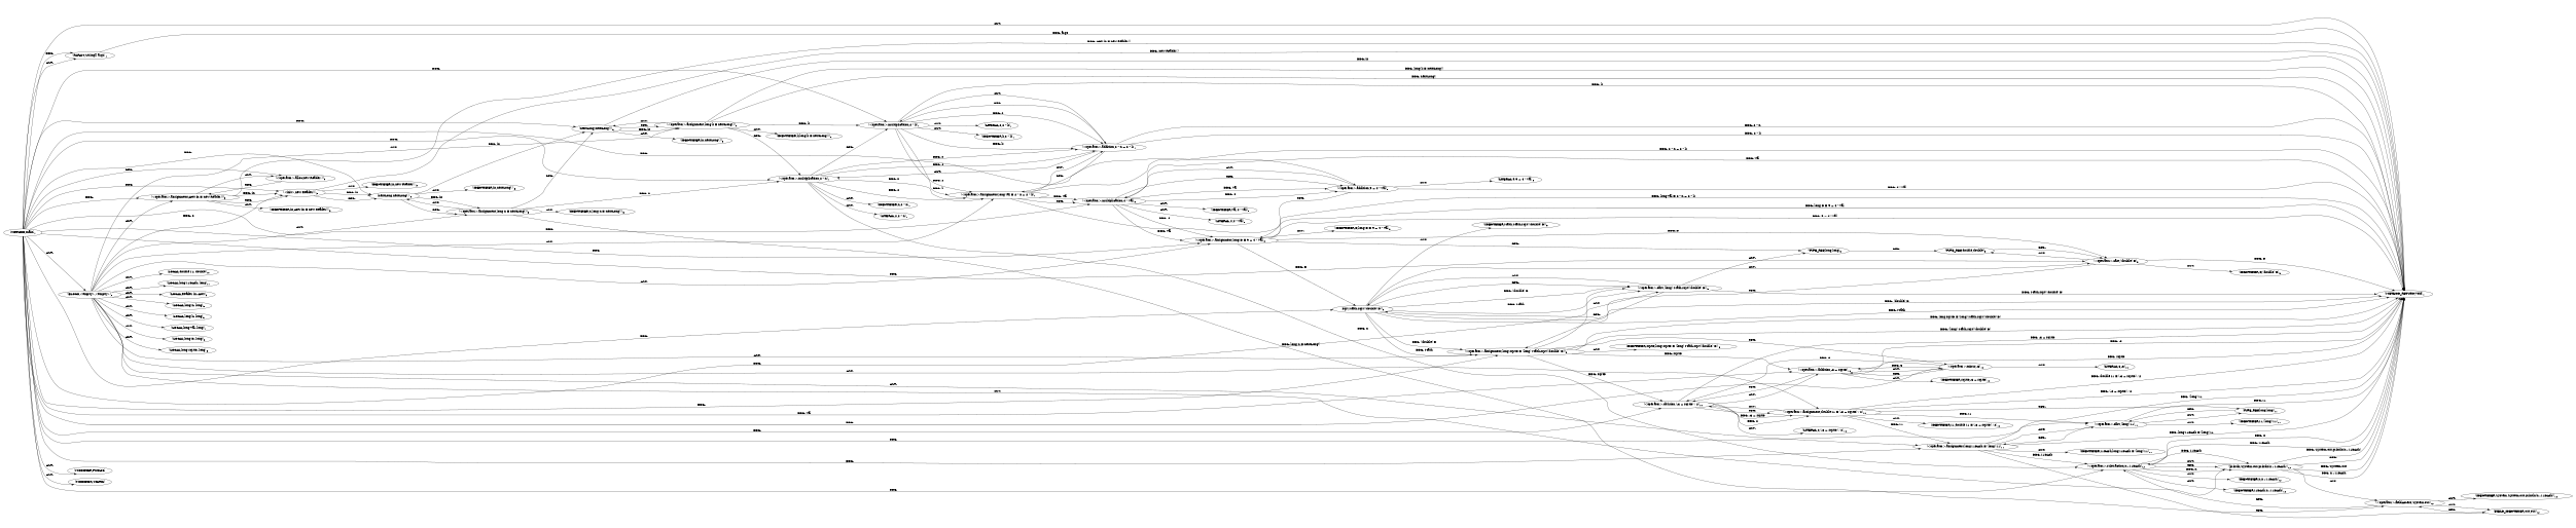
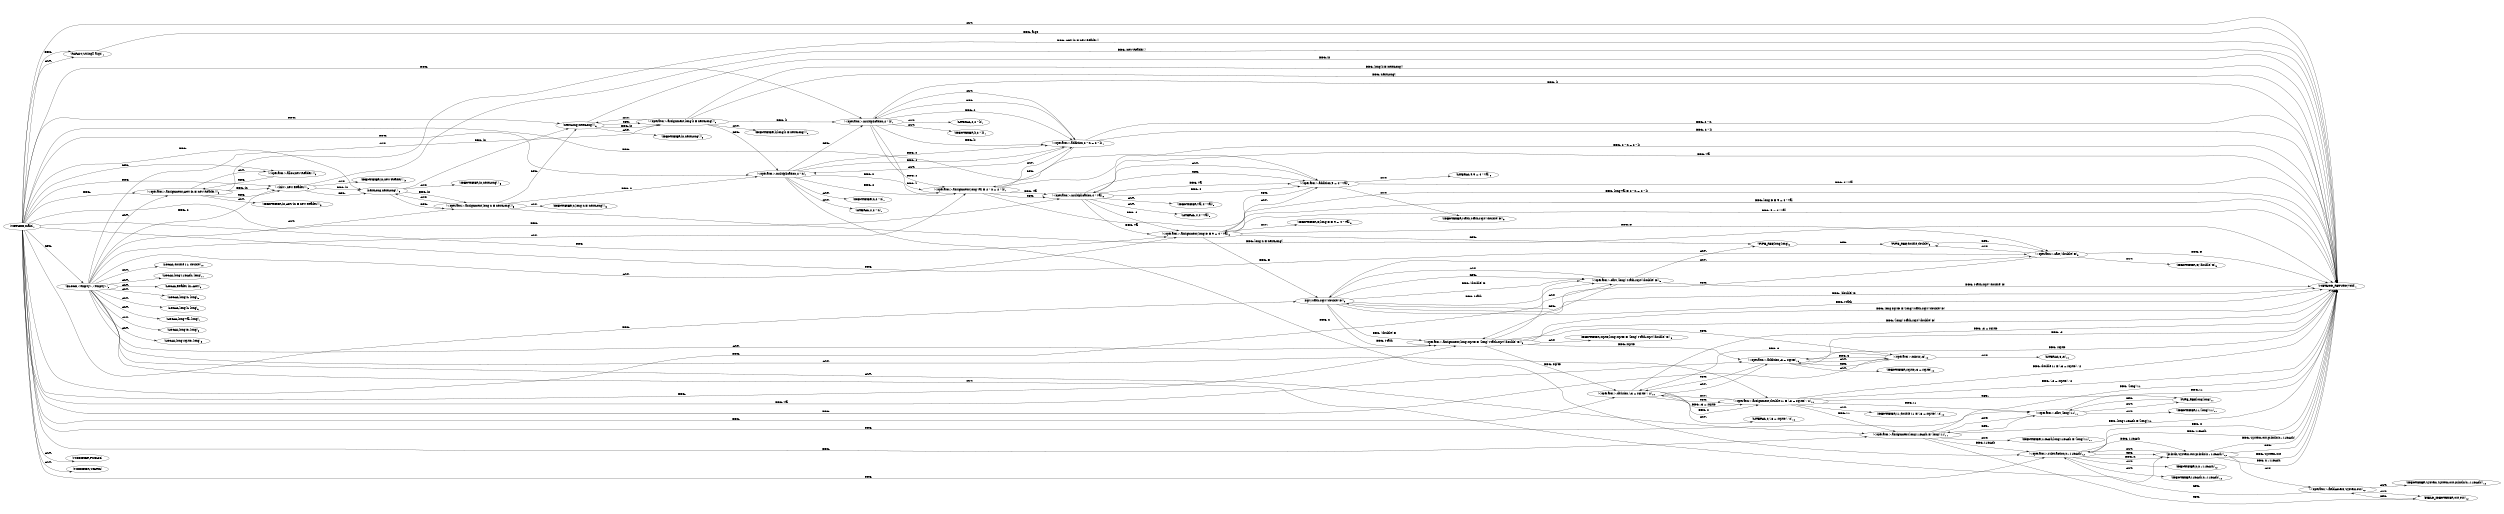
  digraph {
    rankdir=LR
    n1 [label=<(METHOD,main)<SUB>1</SUB>>]
    n2 [label=<(PARAM,String[] args)<SUB>1</SUB>>]
    n3 [label=<(BLOCK,&lt;empty&gt;,&lt;empty&gt;)<SUB>2</SUB>>]
    n4 [label=<(&lt;operator&gt;.assignment,ANY in = new Reader())<SUB>3</SUB>>]
    n5 [label=<(&lt;operator&gt;.alloc,new Reader())<SUB>3</SUB>>]
    n6 [label=<(&lt;init&gt;,new Reader())<SUB>3</SUB>>]
    n7 [label=<(nextLong,nextLong())<SUB>5</SUB>>]
    n8 [label=<(nextLong,nextLong())<SUB>6</SUB>>]
    n9 [label=<(&lt;operator&gt;.multiplication,2 * n)<SUB>7</SUB>>]
    n10 [label=<(&lt;operator&gt;.multiplication,2 * k)<SUB>7</SUB>>]
    n11 [label=<(&lt;operator&gt;.assignment,long D = 9 + 4 * val)<SUB>8</SUB>>]
    n12 [label=<(&lt;operator&gt;.addition,9 + 4 * val)<SUB>8</SUB>>]
    n13 [label=<(&lt;operator&gt;.multiplication,4 * val)<SUB>8</SUB>>]
    n14 [label=<(&lt;operator&gt;.assignment,long sqrtD = (long) Math.sqrt((double) D))<SUB>9</SUB>>]
    n15 [label=<(&lt;operator&gt;.cast,(long) Math.sqrt((double) D))<SUB>9</SUB>>]
    n16 [label=<(sqrt,Math.sqrt((double) D))<SUB>9</SUB>>]
    n17 [label=<(&lt;operator&gt;.cast,(double) D)<SUB>9</SUB>>]
    n18 [label=<(&lt;operator&gt;.division,(-3 + sqrtD) / 2)<SUB>10</SUB>>]
    n19 [label=<(&lt;operator&gt;.addition,-3 + sqrtD)<SUB>10</SUB>>]
    n20 [label=<(&lt;operator&gt;.minus,-3)<SUB>10</SUB>>]
    n21 [label=<(&lt;operator&gt;.assignment,long r1DAsh = (long) r1)<SUB>11</SUB>>]
    n22 [label=<(&lt;operator&gt;.cast,(long) r1)<SUB>11</SUB>>]
    n23 [label=<(&lt;operator&gt;.subtraction,n - r1DAsh)<SUB>12</SUB>>]
    n24 [label=<(MODIFIER,PUBLIC)>]
    n25 [label=<(MODIFIER,STATIC)>]
    n26 [label=<(METHOD_RETURN,void)<SUB>1</SUB>>]
    n27 [label=<(LOCAL,Reader in: ANY)<SUB>3</SUB>>]
    n28 [label=<(LOCAL,long n: long)<SUB>5</SUB>>]
    n29 [label=<(&lt;operator&gt;.assignment,long n = nextLong())<SUB>5</SUB>>]
    n30 [label=<(LOCAL,long k: long)<SUB>6</SUB>>]
    n31 [label=<(&lt;operator&gt;.assignment,long k = nextLong())<SUB>6</SUB>>]
    n32 [label=<(LOCAL,long val: long)<SUB>7</SUB>>]
    n33 [label=<(&lt;operator&gt;.assignment,long val = 2 * n + 2 * k)<SUB>7</SUB>>]
    n34 [label=<(LOCAL,long D: long)<SUB>8</SUB>>]
    n35 [label=<(LOCAL,long sqrtD: long)<SUB>9</SUB>>]
    n36 [label=<(LOCAL,double r1: double)<SUB>10</SUB>>]
    n37 [label=<(&lt;operator&gt;.assignment,double r1 = (-3 + sqrtD) / 2)<SUB>10</SUB>>]
    n38 [label=<(LOCAL,long r1DAsh: long)<SUB>11</SUB>>]
    n39 [label=<(println,System.out.println(n - r1DAsh))<SUB>12</SUB>>]
    n40 [label=<(IDENTIFIER,in,ANY in = new Reader())<SUB>3</SUB>>]
    n41 [label=<(IDENTIFIER,in,new Reader())<SUB>3</SUB>>]
    n42 [label=<(IDENTIFIER,in,nextLong())<SUB>5</SUB>>]
    n43 [label=<(IDENTIFIER,in,nextLong())<SUB>6</SUB>>]
    n44 [label=<(&lt;operator&gt;.addition,2 * n + 2 * k)<SUB>7</SUB>>]
    n45 [label=<(LITERAL,2,2 * n)<SUB>7</SUB>>]
    n46 [label=<(IDENTIFIER,n,2 * n)<SUB>7</SUB>>]
    n47 [label=<(LITERAL,2,2 * k)<SUB>7</SUB>>]
    n48 [label=<(IDENTIFIER,k,2 * k)<SUB>7</SUB>>]
    n49 [label=<(IDENTIFIER,D,long D = 9 + 4 * val)<SUB>8</SUB>>]
    n50 [label=<(TYPE_REF,long,long)<SUB>9</SUB>>]
    n51 [label=<(LITERAL,9,9 + 4 * val)<SUB>8</SUB>>]
    n52 [label=<(LITERAL,4,4 * val)<SUB>8</SUB>>]
    n53 [label=<(IDENTIFIER,val,4 * val)<SUB>8</SUB>>]
    n54 [label=<(IDENTIFIER,sqrtD,long sqrtD = (long) Math.sqrt((double) D))<SUB>9</SUB>>]
    n55 [label=<(IDENTIFIER,Math,Math.sqrt((double) D))<SUB>9</SUB>>]
    n56 [label=<(TYPE_REF,double,double)<SUB>9</SUB>>]
    n57 [label=<(IDENTIFIER,D,(double) D)<SUB>9</SUB>>]
    n58 [label=<(LITERAL,2,(-3 + sqrtD) / 2)<SUB>10</SUB>>]
    n59 [label=<(IDENTIFIER,sqrtD,-3 + sqrtD)<SUB>10</SUB>>]
    n60 [label=<(LITERAL,3,-3)<SUB>10</SUB>>]
    n61 [label=<(IDENTIFIER,r1DAsh,long r1DAsh = (long) r1)<SUB>11</SUB>>]
    n62 [label=<(FIELD_IDENTIFIER,out,out)<SUB>12</SUB>>]
    n63 [label=<(TYPE_REF,long,long)<SUB>11</SUB>>]
    n64 [label=<(IDENTIFIER,r1,(long) r1)<SUB>11</SUB>>]
    n65 [label=<(IDENTIFIER,n,n - r1DAsh)<SUB>12</SUB>>]
    n66 [label=<(IDENTIFIER,r1DAsh,n - r1DAsh)<SUB>12</SUB>>]
    n67 [label=<(IDENTIFIER,n,long n = nextLong())<SUB>5</SUB>>]
    n68 [label=<(IDENTIFIER,k,long k = nextLong())<SUB>6</SUB>>]
    n69 [label=<(IDENTIFIER,r1,double r1 = (-3 + sqrtD) / 2)<SUB>10</SUB>>]
    n70 [label=<(&lt;operator&gt;.fieldAccess,System.out)<SUB>12</SUB>>]
    n71 [label=<(IDENTIFIER,System,System.out.println(n - r1DAsh))<SUB>12</SUB>>]
    n1 -> n2 [label="AST: "]
    n1 -> n2 [label="DDG: "]
-   n1 -> n3 [label="AST: "]
+   n1 -> n3 [label="CFG: "]
    n1 -> n4 [label="DDG: "]
    n1 -> n5 [label="CFG: "]
    n1 -> n6 [label="DDG: "]
    n1 -> n7 [label="DDG: "]
    n1 -> n8 [label="DDG: "]
    n1 -> n9 [label="DDG: "]
    n1 -> n10 [label="DDG: "]
    n1 -> n11 [label="DDG: "]
    n1 -> n12 [label="DDG: "]
    n1 -> n13 [label="DDG: "]
    n1 -> n14 [label="DDG: "]
    n1 -> n15 [label="DDG: "]
    n1 -> n16 [label="DDG: "]
    n1 -> n17 [label="DDG: "]
    n1 -> n18 [label="DDG: "]
    n1 -> n19 [label="DDG: val"]
    n1 -> n20 [label="DDG: "]
    n1 -> n21 [label="DDG: "]
    n1 -> n22 [label="DDG: "]
    n1 -> n23 [label="DDG: "]
    n1 -> n24 [label="AST: "]
    n1 -> n25 [label="AST: "]
    n1 -> n26 [label="AST: "]
    n2 -> n26 [label="DDG: args"]
    n3 -> n4 [label="AST: "]
    n3 -> n6 [label="DDG: 2"]
    n3 -> n11 [label="AST: "]
    n3 -> n14 [label="AST: "]
    n3 -> n21 [label="AST: "]
    n3 -> n27 [label="AST: "]
    n3 -> n28 [label="AST: "]
    n3 -> n29 [label="AST: "]
    n3 -> n30 [label="AST: "]
    n3 -> n31 [label="AST: "]
    n3 -> n32 [label="AST: "]
    n3 -> n33 [label="AST: "]
    n3 -> n34 [label="AST: "]
    n3 -> n35 [label="AST: "]
    n3 -> n36 [label="AST: "]
    n3 -> n37 [label="AST: "]
    n3 -> n38 [label="AST: "]
    n3 -> n39 [label="AST: "]
    n4 -> n5 [label="AST: "]
    n4 -> n6 [label="CFG: "]
    n4 -> n6 [label="DDG: in"]
    n4 -> n26 [label="DDG: ANY in = new Reader()"]
    n4 -> n40 [label="AST: "]
    n5 -> n4 [label="CFG: "]
    n6 -> n7 [label="CFG: "]
    n6 -> n7 [label="DDG: in"]
    n6 -> n26 [label="DDG: new Reader()"]
    n6 -> n41 [label="AST: "]
    n7 -> n8 [label="DDG: in"]
    n7 -> n29 [label="CFG: "]
    n7 -> n29 [label="DDG: in"]
    n7 -> n42 [label="AST: "]
    n8 -> n26 [label="DDG: in"]
    n8 -> n31 [label="CFG: "]
    n8 -> n31 [label="DDG: in"]
    n8 -> n43 [label="AST: "]
    n9 -> n10 [label="CFG: "]
    n9 -> n23 [label="DDG: n"]
    n9 -> n33 [label="DDG: 2"]
    n9 -> n33 [label="DDG: n"]
    n9 -> n44 [label="DDG: 2"]
    n9 -> n44 [label="DDG: n"]
    n9 -> n45 [label="AST: "]
    n9 -> n46 [label="AST: "]
    n10 -> n26 [label="DDG: k"]
    n10 -> n33 [label="DDG: 2"]
    n10 -> n33 [label="DDG: k"]
    n10 -> n44 [label="CFG: "]
    n10 -> n44 [label="DDG: 2"]
    n10 -> n44 [label="DDG: k"]
    n10 -> n47 [label="AST: "]
    n10 -> n48 [label="AST: "]
+   n11 -> n12 [label="AST: "]
    n11 -> n16 [label="DDG: D"]
    n11 -> n17 [label="DDG: D"]
    n11 -> n26 [label="DDG: 9 + 4 * val"]
    n11 -> n26 [label="DDG: long D = 9 + 4 * val"]
    n11 -> n49 [label="AST: "]
    n11 -> n50 [label="CFG: "]
    n12 -> n11 [label="CFG: "]
    n12 -> n13 [label="AST: "]
    n12 -> n26 [label="DDG: 4 * val"]
    n12 -> n51 [label="AST: "]
    n13 -> n11 [label="DDG: 4"]
    n13 -> n11 [label="DDG: val"]
    n13 -> n12 [label="CFG: "]
    n13 -> n12 [label="DDG: 4"]
    n13 -> n12 [label="DDG: val"]
    n13 -> n26 [label="DDG: val"]
    n13 -> n52 [label="AST: "]
    n13 -> n53 [label="AST: "]
    n14 -> n15 [label="AST: "]
    n14 -> n18 [label="DDG: sqrtD"]
    n14 -> n19 [label="DDG: sqrtD"]
    n14 -> n20 [label="CFG: "]
    n14 -> n26 [label="DDG: (long) Math.sqrt((double) D)"]
    n14 -> n26 [label="DDG: long sqrtD = (long) Math.sqrt((double) D)"]
    n14 -> n54 [label="AST: "]
    n15 -> n14 [label="CFG: "]
    n15 -> n16 [label="AST: "]
    n15 -> n26 [label="DDG: Math.sqrt((double) D)"]
    n15 -> n50 [label="AST: "]
    n16 -> n14 [label="DDG: Math"]
    n16 -> n14 [label="DDG: (double) D"]
    n16 -> n15 [label="CFG: "]
    n16 -> n15 [label="DDG: Math"]
    n16 -> n15 [label="DDG: (double) D"]
    n16 -> n17 [label="AST: "]
    n16 -> n26 [label="DDG: (double) D"]
    n16 -> n26 [label="DDG: Math"]
-   n16 -> n55 [label="AST: "]
+   n12 -> n55 [label="AST: "]
    n17 -> n16 [label="CFG: "]
    n17 -> n26 [label="DDG: D"]
    n17 -> n56 [label="AST: "]
    n17 -> n57 [label="AST: "]
    n18 -> n19 [label="AST: "]
    n18 -> n26 [label="DDG: -3 + sqrtD"]
    n18 -> n37 [label="CFG: "]
    n18 -> n37 [label="DDG: -3 + sqrtD"]
    n18 -> n37 [label="DDG: 2"]
    n18 -> n58 [label="AST: "]
    n19 -> n18 [label="CFG: "]
    n19 -> n20 [label="AST: "]
    n19 -> n26 [label="DDG: -3"]
    n19 -> n26 [label="DDG: sqrtD"]
    n19 -> n59 [label="AST: "]
    n20 -> n18 [label="DDG: 3"]
    n20 -> n19 [label="CFG: "]
    n20 -> n19 [label="DDG: 3"]
    n20 -> n60 [label="AST: "]
    n21 -> n22 [label="AST: "]
    n21 -> n23 [label="DDG: r1DAsh"]
    n21 -> n26 [label="DDG: (long) r1"]
    n21 -> n26 [label="DDG: long r1DAsh = (long) r1"]
    n21 -> n61 [label="AST: "]
    n21 -> n62 [label="CFG: "]
    n22 -> n21 [label="CFG: "]
    n22 -> n26 [label="DDG: r1"]
    n22 -> n63 [label="AST: "]
    n22 -> n64 [label="AST: "]
    n23 -> n26 [label="DDG: n"]
    n23 -> n26 [label="DDG: r1DAsh"]
    n23 -> n39 [label="CFG: "]
    n23 -> n39 [label="DDG: n"]
    n23 -> n39 [label="DDG: r1DAsh"]
    n23 -> n65 [label="AST: "]
    n23 -> n66 [label="AST: "]
    n29 -> n7 [label="AST: "]
    n29 -> n8 [label="CFG: "]
    n29 -> n9 [label="DDG: n"]
-   n29 -> n70 [label="DDG: long n = nextLong()"]
+   n29 -> n26 [label="DDG: long n = nextLong()"]
    n29 -> n67 [label="AST: "]
    n31 -> n8 [label="AST: "]
    n31 -> n9 [label="CFG: "]
    n31 -> n10 [label="DDG: k"]
    n31 -> n26 [label="DDG: nextLong()"]
    n31 -> n26 [label="DDG: long k = nextLong()"]
    n31 -> n68 [label="AST: "]
    n33 -> n13 [label="CFG: "]
    n33 -> n13 [label="DDG: val"]
    n33 -> n26 [label="DDG: 2 * n + 2 * k"]
    n33 -> n26 [label="DDG: long val = 2 * n + 2 * k"]
    n33 -> n44 [label="AST: "]
    n37 -> n18 [label="AST: "]
    n37 -> n21 [label="DDG: r1"]
    n37 -> n22 [label="DDG: r1"]
    n37 -> n26 [label="DDG: (-3 + sqrtD) / 2"]
    n37 -> n26 [label="DDG: double r1 = (-3 + sqrtD) / 2"]
    n37 -> n63 [label="CFG: "]
    n37 -> n69 [label="AST: "]
    n39 -> n23 [label="AST: "]
    n39 -> n26 [label="CFG: "]
    n39 -> n26 [label="DDG: System.out"]
    n39 -> n26 [label="DDG: n - r1DAsh"]
    n39 -> n26 [label="DDG: System.out.println(n - r1DAsh)"]
    n39 -> n70 [label="AST: "]
    n44 -> n9 [label="AST: "]
    n44 -> n10 [label="AST: "]
    n44 -> n26 [label="DDG: 2 * n"]
    n44 -> n26 [label="DDG: 2 * k"]
    n44 -> n33 [label="CFG: "]
    n50 -> n56 [label="CFG: "]
    n56 -> n17 [label="CFG: "]
    n62 -> n70 [label="CFG: "]
    n63 -> n22 [label="CFG: "]
    n70 -> n23 [label="CFG: "]
    n70 -> n62 [label="AST: "]
    n70 -> n71 [label="AST: "]
  }
